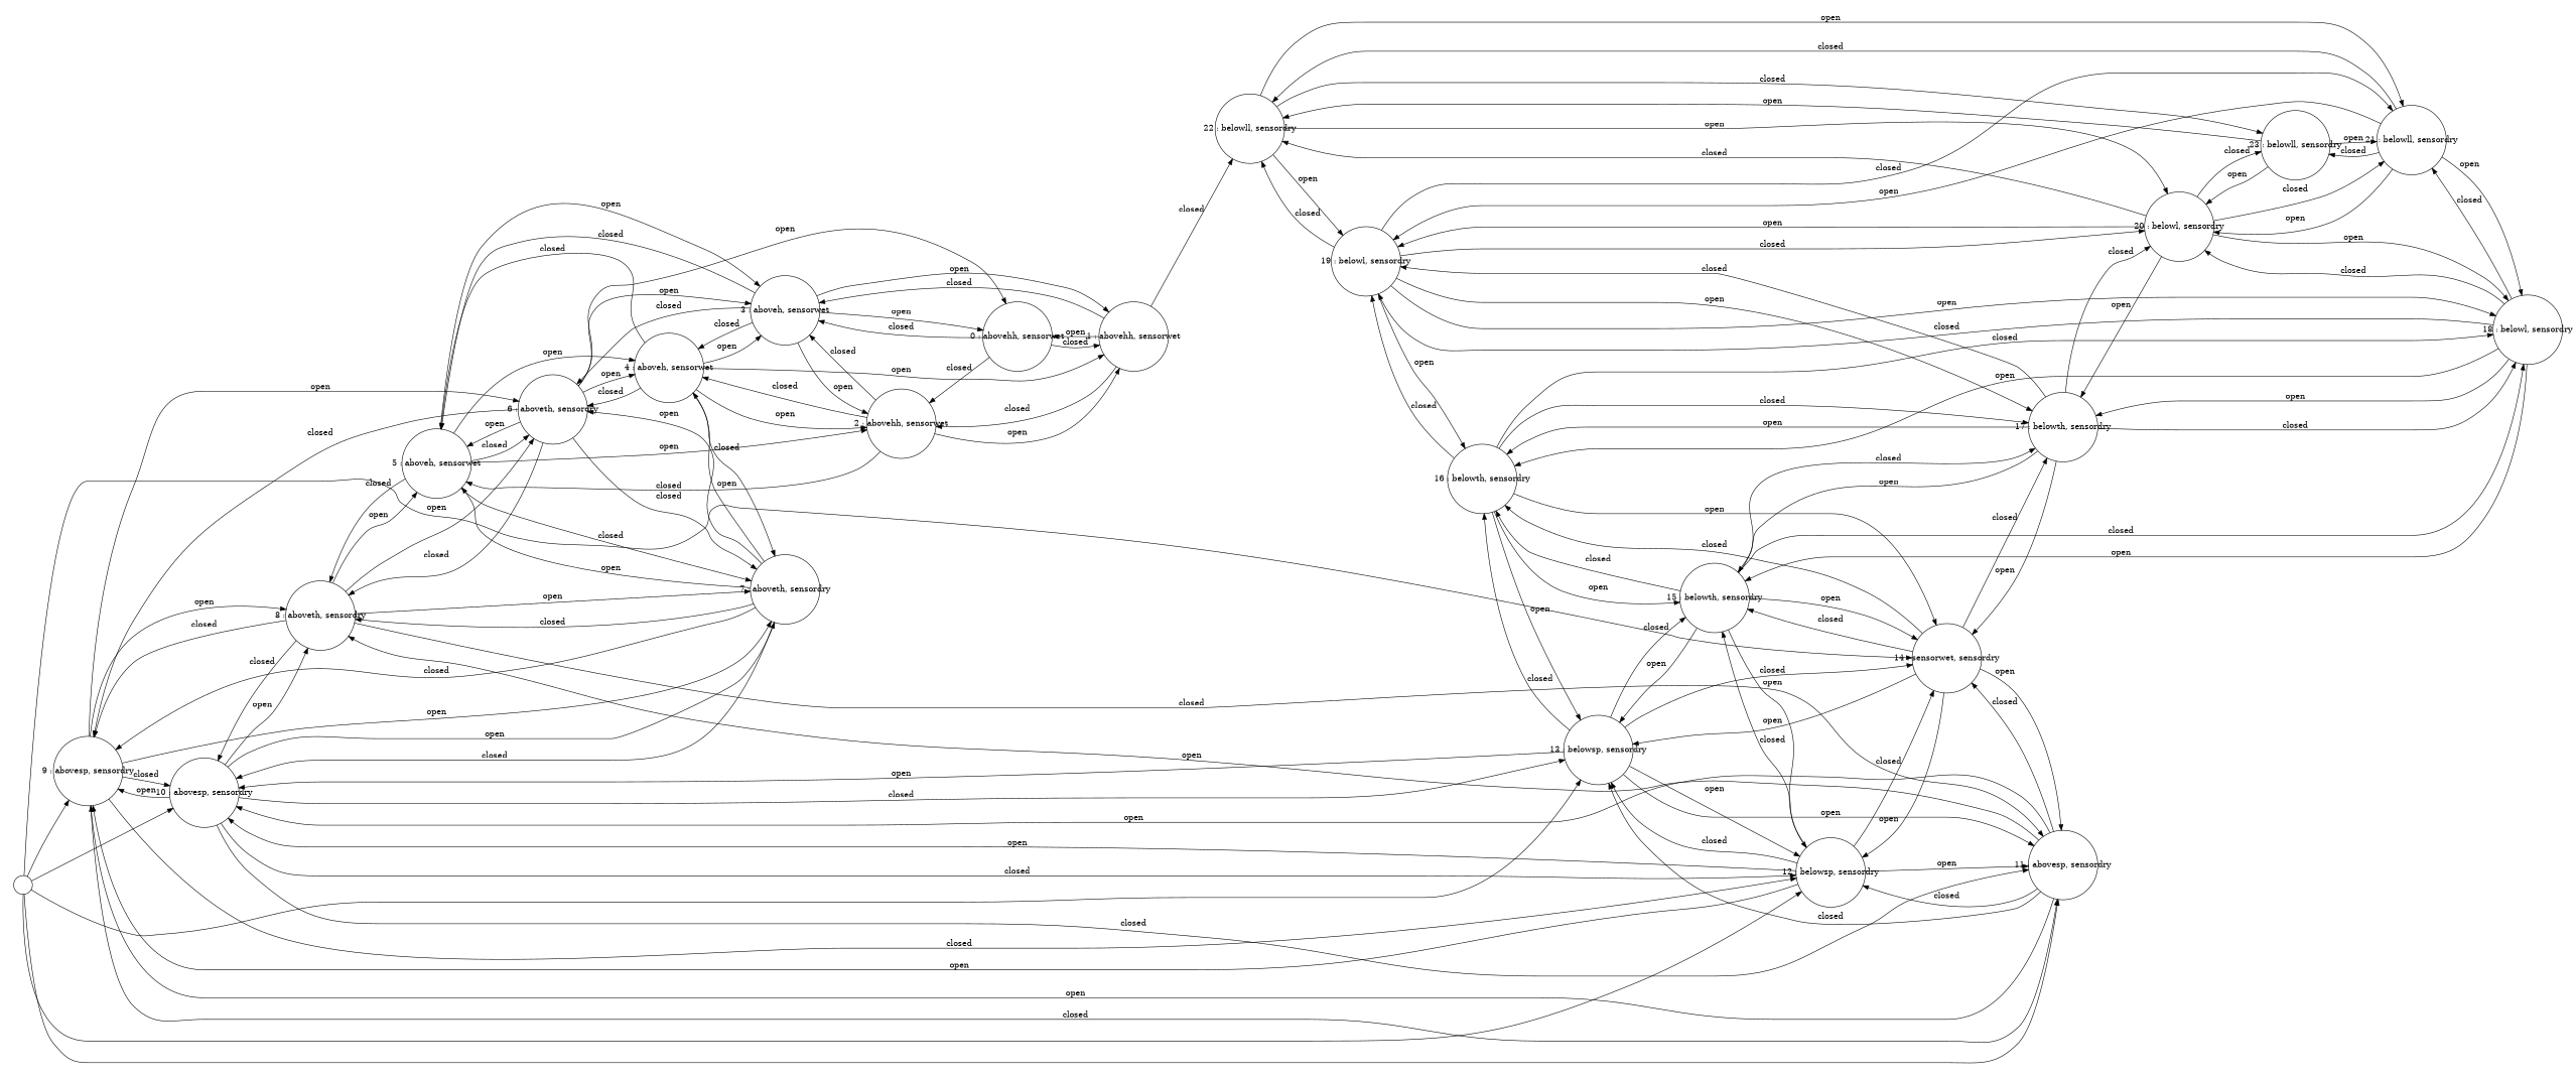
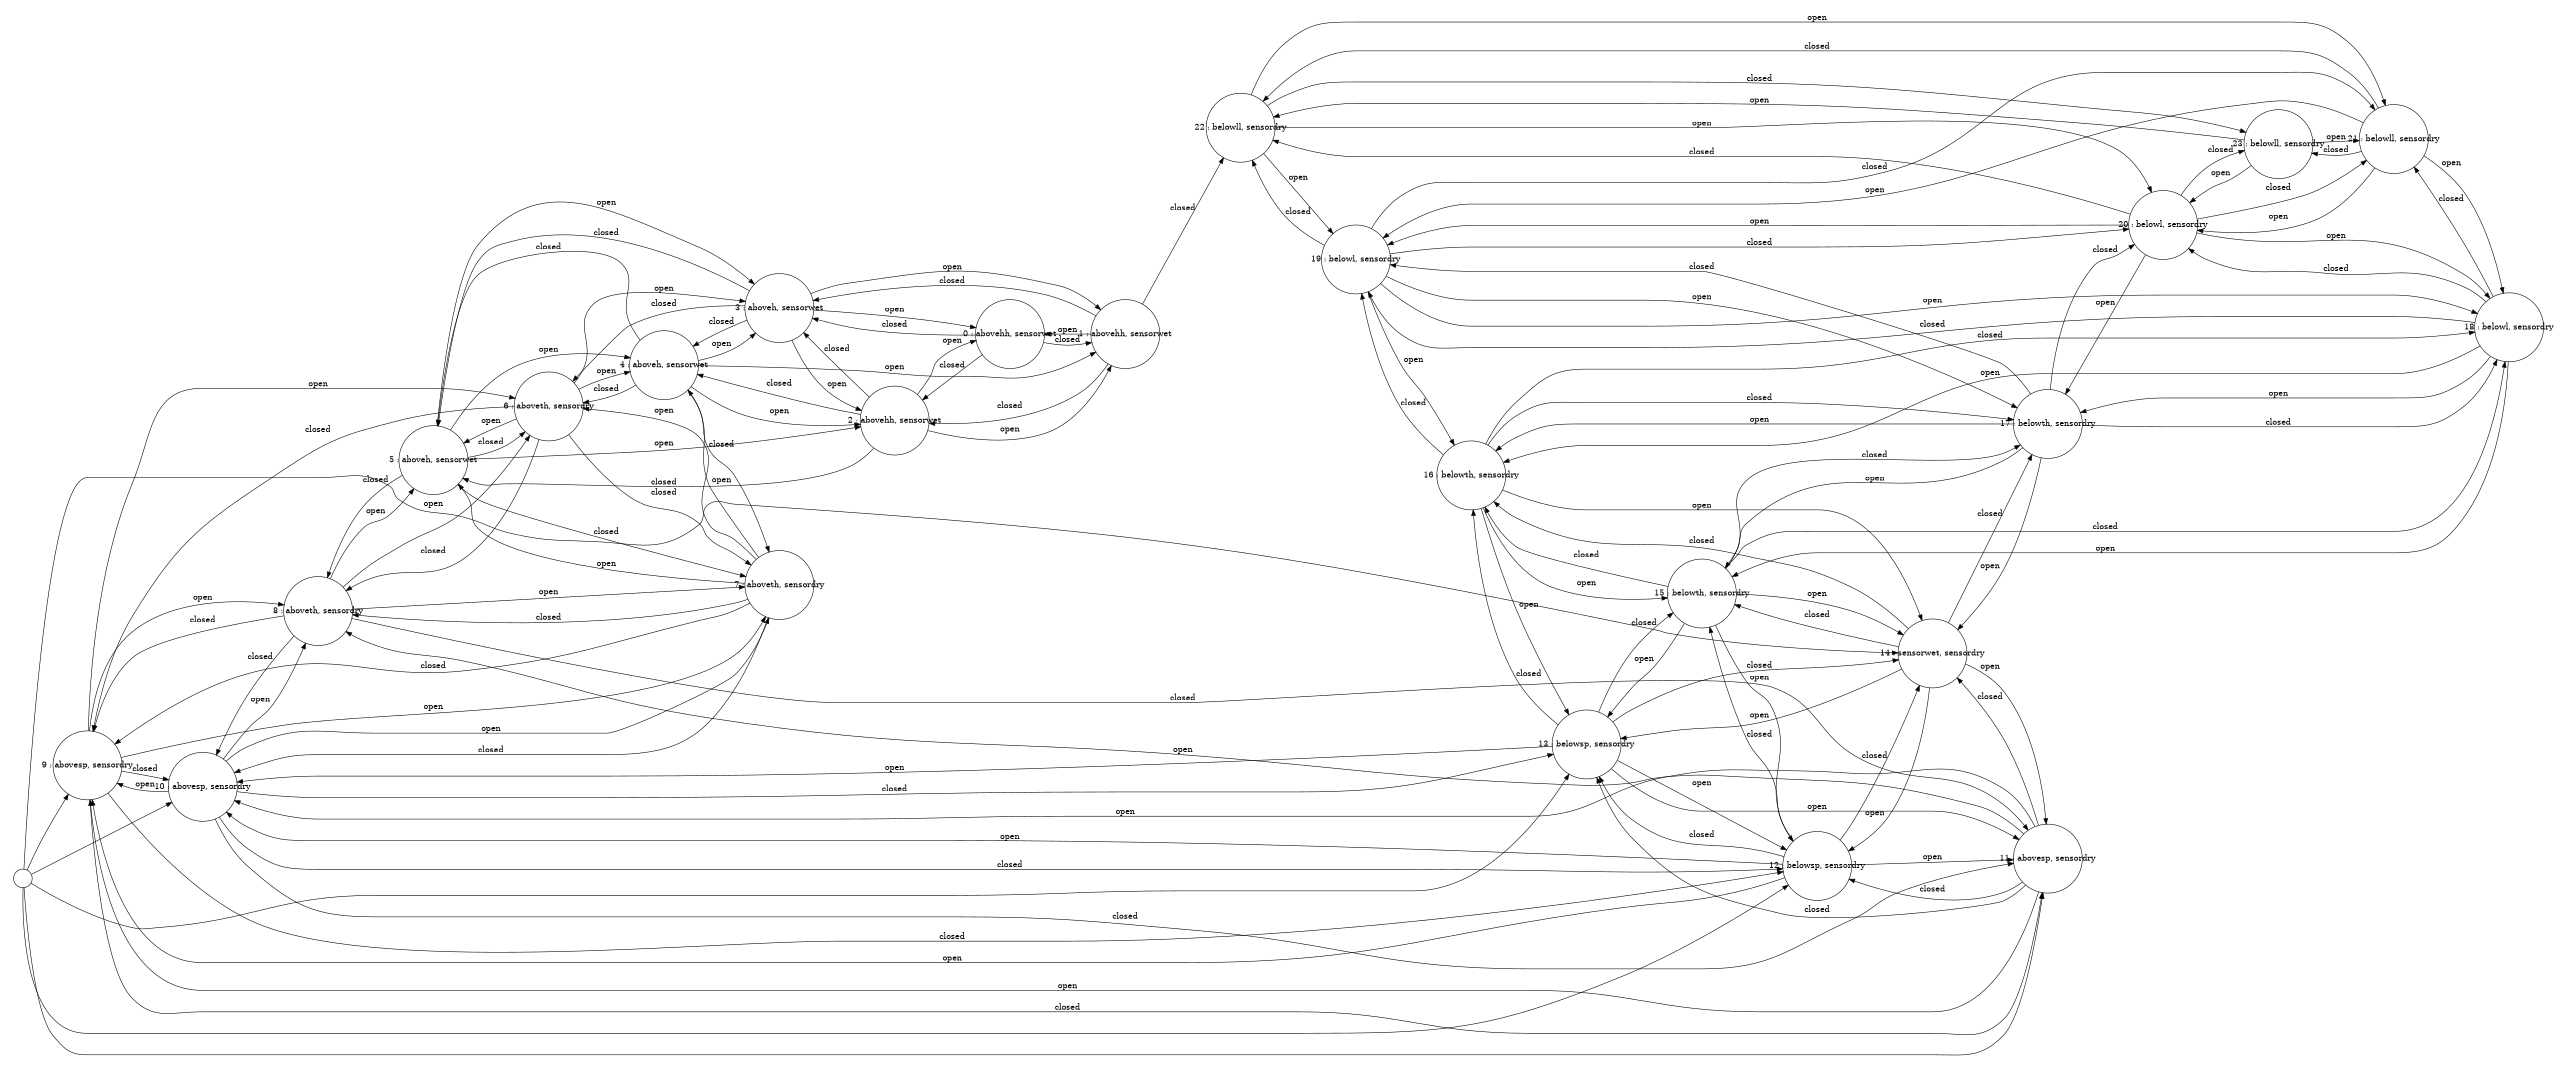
  digraph {
    rankdir=LR
    node [shape=circle fixedsize=true]
    n1 [height=0.1 label=" " width=0.1 fixedsize=""]
    n2 [height=1.7 label="9 : abovesp, sensordry" width=1.7]
    n3 [height=1.7 label="10 : abovesp, sensordry" width=1.7]
    n4 [height=1.7 label="11 : abovesp, sensordry" width=1.7]
    n5 [height=1.7 label="12 : belowsp, sensordry" width=1.7]
    n6 [height=1.7 label="13 : belowsp, sensordry" width=1.7]
    n7 [height=1.7 label="14 : sensorwet, sensordry" width=1.7]
    n8 [height=1.7 label="6 : aboveth, sensordry" width=1.7]
    n9 [height=1.7 label="7 : aboveth, sensordry" width=1.7]
    n10 [height=1.7 label="8 : aboveth, sensordry" width=1.7]
    n11 [height=1.7 label="15 : belowth, sensordry" width=1.7]
    n12 [height=1.7 label="16 : belowth, sensordry" width=1.7]
    n13 [height=1.7 label="17 : belowth, sensordry" width=1.7]
    n14 [height=1.7 label="0 : abovehh, sensorwet" width=1.7]
    n15 [height=1.7 label="1 : abovehh, sensorwet" width=1.7]
    n16 [height=1.7 label="2 : abovehh, sensorwet" width=1.7]
    n17 [height=1.7 label="3 : aboveh, sensorwet" width=1.7]
    n18 [height=1.7 label="22 : belowll, sensordry" width=1.7]
    n19 [height=1.7 label="4 : aboveh, sensorwet" width=1.7]
    n20 [height=1.7 label="5 : aboveh, sensorwet" width=1.7]
    n21 [height=1.7 label="18 : belowl, sensordry" width=1.7]
    n22 [height=1.7 label="19 : belowl, sensordry" width=1.7]
    n23 [height=1.7 label="20 : belowl, sensordry" width=1.7]
    n24 [height=1.7 label="21 : belowll, sensordry" width=1.7]
    n25 [height=1.7 label="23 : belowll, sensordry" width=1.7]
    n1 -> n2
    n1 -> n3
    n1 -> n4
    n1 -> n5
    n1 -> n6
    n1 -> n7
    n2 -> n3 [label=closed]
    n2 -> n4 [label=closed]
    n2 -> n5 [label=closed]
    n2 -> n8 [label=open]
    n2 -> n9 [label=open]
    n2 -> n10 [label=open]
    n3 -> n2 [label=open]
    n3 -> n4 [label=closed]
    n3 -> n5 [label=closed]
    n3 -> n6 [label=closed]
    n3 -> n9 [label=open]
    n3 -> n10 [label=open]
    n4 -> n2 [label=open]
    n4 -> n3 [label=open]
    n4 -> n5 [label=closed]
    n4 -> n6 [label=closed]
    n4 -> n7 [label=closed]
    n4 -> n10 [label=open]
    n5 -> n2 [label=open]
    n5 -> n3 [label=open]
    n5 -> n4 [label=open]
    n5 -> n6 [label=closed]
    n5 -> n7 [label=closed]
    n5 -> n11 [label=closed]
    n6 -> n3 [label=open]
    n6 -> n4 [label=open]
    n6 -> n5 [label=open]
    n6 -> n7 [label=closed]
    n6 -> n11 [label=closed]
    n6 -> n12 [label=closed]
    n7 -> n4 [label=open]
    n7 -> n5 [label=open]
    n7 -> n6 [label=open]
    n7 -> n11 [label=closed]
    n7 -> n12 [label=closed]
    n7 -> n13 [label=closed]
    n8 -> n2 [label=closed]
    n8 -> n9 [label=closed]
    n8 -> n10 [label=closed]
    n8 -> n17 [label=open]
    n8 -> n19 [label=open]
    n8 -> n20 [label=open]
    n9 -> n2 [label=closed]
    n9 -> n3 [label=closed]
    n9 -> n8 [label=open]
    n9 -> n10 [label=closed]
    n9 -> n19 [label=open]
    n9 -> n20 [label=open]
    n10 -> n2 [label=closed]
    n10 -> n3 [label=closed]
    n10 -> n4 [label=closed]
    n10 -> n8 [label=open]
    n10 -> n9 [label=open]
    n10 -> n20 [label=open]
    n11 -> n5 [label=open]
    n11 -> n6 [label=open]
    n11 -> n7 [label=open]
    n11 -> n12 [label=closed]
    n11 -> n13 [label=closed]
    n11 -> n21 [label=closed]
    n12 -> n6 [label=open]
    n12 -> n7 [label=open]
    n12 -> n11 [label=open]
    n12 -> n13 [label=closed]
    n12 -> n21 [label=closed]
    n12 -> n22 [label=closed]
    n13 -> n7 [label=open]
    n13 -> n11 [label=open]
    n13 -> n12 [label=open]
    n13 -> n21 [label=closed]
    n13 -> n22 [label=closed]
    n13 -> n23 [label=closed]
    n14 -> n15 [label=closed]
    n14 -> n16 [label=closed]
    n14 -> n17 [label=closed]
    n15 -> n14 [label=open]
    n15 -> n16 [label=closed]
    n15 -> n17 [label=closed]
    n15 -> n18 [label=closed]
-   n8 -> n14 [label=open]
+   n16 -> n14 [label=open]
    n16 -> n15 [label=open]
    n16 -> n17 [label=closed]
    n16 -> n19 [label=closed]
    n16 -> n20 [label=closed]
    n17 -> n8 [label=closed]
    n17 -> n14 [label=open]
    n17 -> n15 [label=open]
    n17 -> n16 [label=open]
    n17 -> n19 [label=closed]
    n17 -> n20 [label=closed]
    n18 -> n22 [label=open]
    n18 -> n23 [label=open]
    n18 -> n24 [label=open]
    n18 -> n25 [label=closed]
    n19 -> n8 [label=closed]
    n19 -> n9 [label=closed]
    n19 -> n15 [label=open]
    n19 -> n16 [label=open]
    n19 -> n17 [label=open]
    n19 -> n20 [label=closed]
    n20 -> n8 [label=closed]
    n20 -> n9 [label=closed]
    n20 -> n10 [label=closed]
    n20 -> n16 [label=open]
    n20 -> n17 [label=open]
    n20 -> n19 [label=open]
    n21 -> n11 [label=open]
    n21 -> n12 [label=open]
    n21 -> n13 [label=open]
    n21 -> n22 [label=closed]
    n21 -> n23 [label=closed]
    n21 -> n24 [label=closed]
    n22 -> n12 [label=open]
    n22 -> n13 [label=open]
    n22 -> n18 [label=closed]
    n22 -> n21 [label=open]
    n22 -> n23 [label=closed]
    n22 -> n24 [label=closed]
    n23 -> n13 [label=open]
    n23 -> n18 [label=closed]
    n23 -> n21 [label=open]
    n23 -> n22 [label=open]
    n23 -> n24 [label=closed]
    n23 -> n25 [label=closed]
    n24 -> n18 [label=closed]
    n24 -> n21 [label=open]
    n24 -> n22 [label=open]
    n24 -> n23 [label=open]
    n24 -> n25 [label=closed]
    n25 -> n18 [label=open]
    n25 -> n23 [label=open]
    n25 -> n24 [label=open]
  }
